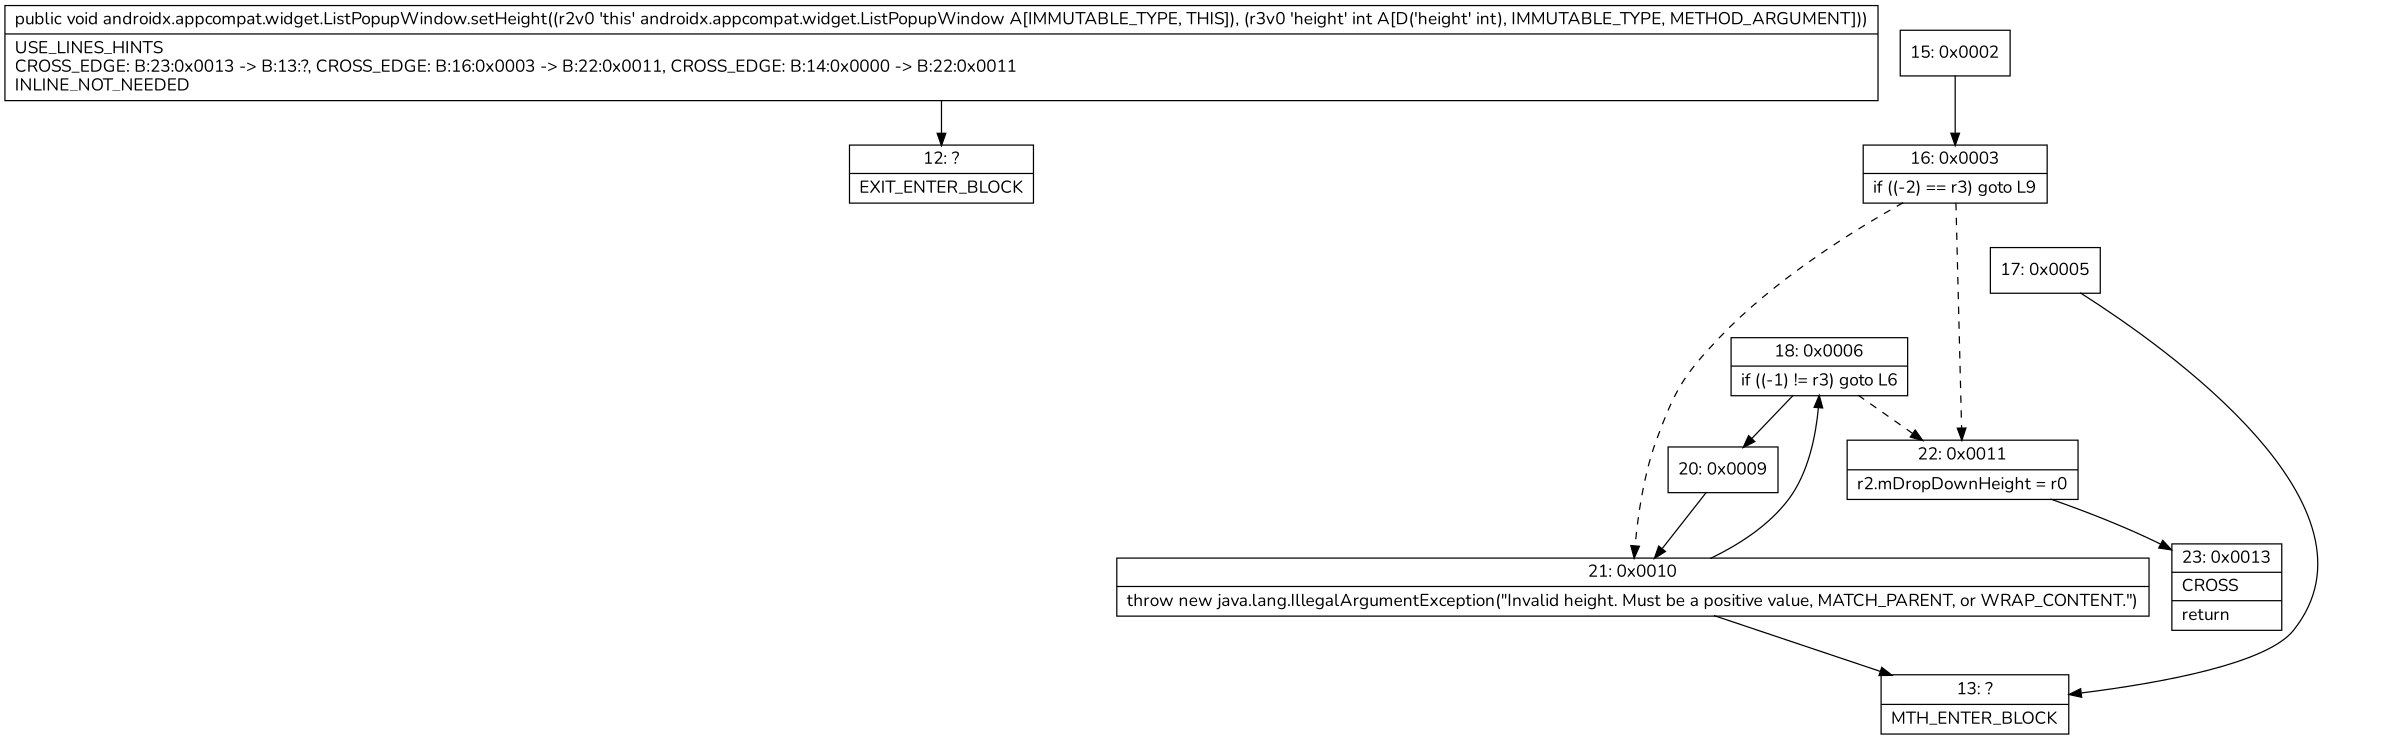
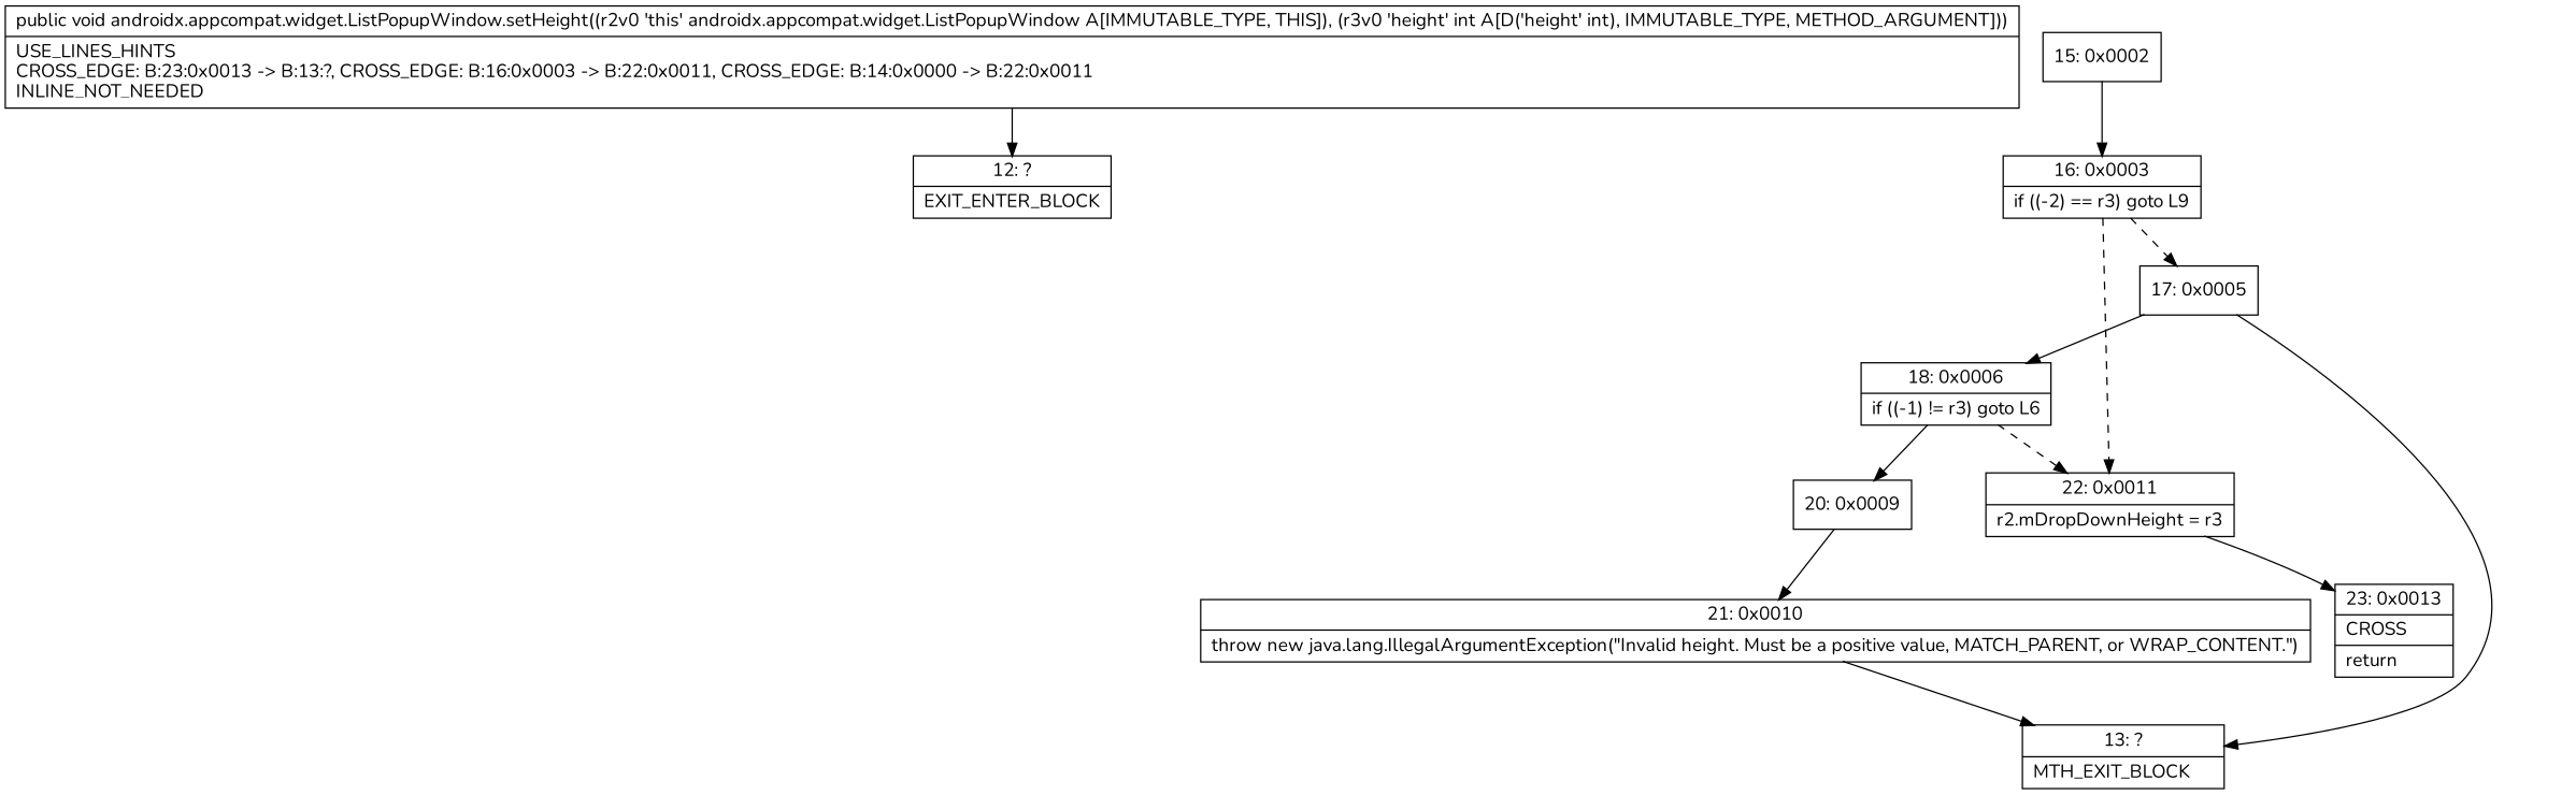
  digraph {
    fontname=Nunito
    node [fontname=Nunito shape=record]
    edge [fontname=Nunito]
    n1 [label="{12\:\ ?|EXIT_ENTER_BLOCK\l}"]
    n2 [label="{15\:\ 0x0002}"]
    n3 [label="{16\:\ 0x0003|if ((\-2) == r3) goto L9\l}"]
-   n4 [label="{22\:\ 0x0011|r2.mDropDownHeight = r0\l}"]
+   n4 [label="{22\:\ 0x0011|r2.mDropDownHeight = r3\l}"]
    n5 [label="{23\:\ 0x0013|CROSS\l|return\l}"]
    n6 [label="{17\:\ 0x0005}"]
    n7 [label="{18\:\ 0x0006|if ((\-1) != r3) goto L6\l}"]
-   n8 [label="{13\:\ ?|MTH_ENTER_BLOCK\l}"]
+   n8 [label="{13\:\ ?|MTH_EXIT_BLOCK\l}"]
    n9 [label="{20\:\ 0x0009}"]
    n10 [label="{21\:\ 0x0010|throw new java.lang.IllegalArgumentException(\"Invalid height. Must be a positive value, MATCH_PARENT, or WRAP_CONTENT.\")\l}"]
    n11 [label="{public void androidx.appcompat.widget.ListPopupWindow.setHeight((r2v0 'this' androidx.appcompat.widget.ListPopupWindow A[IMMUTABLE_TYPE, THIS]), (r3v0 'height' int A[D('height' int), IMMUTABLE_TYPE, METHOD_ARGUMENT]))  | USE_LINES_HINTS\lCROSS_EDGE: B:23:0x0013 \-\> B:13:?, CROSS_EDGE: B:16:0x0003 \-\> B:22:0x0011, CROSS_EDGE: B:14:0x0000 \-\> B:22:0x0011\lINLINE_NOT_NEEDED\l}"]
    n2 -> n3
    n3 -> n4 [style=dashed]
-   n3 -> n10 [style=dashed]
+   n3 -> n6 [style=dashed]
    n4 -> n5
-   n10 -> n7
+   n6 -> n7
    n6 -> n8
    n7 -> n4 [style=dashed]
    n7 -> n9
    n9 -> n10
    n10 -> n8
    n11 -> n1
  }
